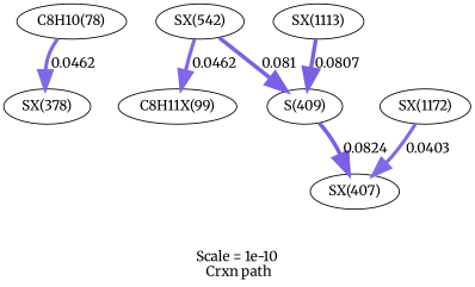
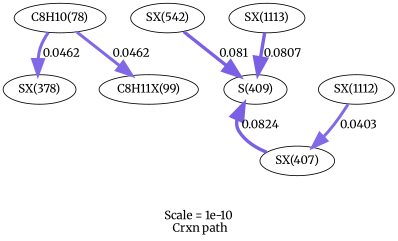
  digraph {
    fontname=Merriweather
    label="Scale = 1e-10\l Crxn path"
    node [fontname=Merriweather]
    edge [arrowsize=1.84 color="0.7, 0.546, 0.9" fontname=Merriweather style="setlinewidth(3.68)"]
    n1 [label="C8H10(78)"]
    n2 [label="C8H11X(99)"]
    n3 [label="SX(378)"]
    n4 [label="SX(407)"]
    n5 [label="S(409)"]
    n6 [label="SX(542)"]
    n7 [label="SX(1113)"]
-   n8 [label="SX(1172)"]
-   n6 -> n2 [label=" 0.0462"]
+   n8 [label="SX(1112)"]
+   n1 -> n2 [label=" 0.0462"]
    n1 -> n3 [label=" 0.0462"]
-   n5 -> n4 [arrowsize=2.06 color="0.7, 0.582, 0.9" label=" 0.0824" style="setlinewidth(4.12)"]
+   n4 -> n5 [arrowsize=2.06 color="0.7, 0.582, 0.9" label=" 0.0824" style="setlinewidth(4.12)"]
    n6 -> n5 [arrowsize=2.05 color="0.7, 0.581, 0.9" label=" 0.081" style="setlinewidth(4.1)"]
    n7 -> n5 [arrowsize=2.05 color="0.7, 0.581, 0.9" label=" 0.0807" style="setlinewidth(4.1)"]
    n8 -> n4 [arrowsize=1.79 color="0.7, 0.54, 0.9" label=" 0.0403" style="setlinewidth(3.58)"]
  }
